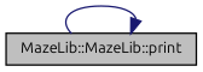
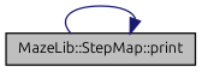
  digraph {
    rankdir=RL
    fontname=Ubuntu
-   n1 [color=black fillcolor=grey75 fontcolor=black fontname=Ubuntu fontsize=10 height=0.2 label="MazeLib::MazeLib::print" shape=record style=filled width=0.4]
+   n1 [color=black fillcolor=grey75 fontcolor=black fontname=Ubuntu fontsize=10 height=0.2 label="MazeLib::StepMap::print" shape=record style=filled width=0.4]
    n1 -> n1 [color=midnightblue dir=back fontname=Ubuntu fontsize=10 labelfontname=Helvetica labelfontsize=10 style=solid]
  }
